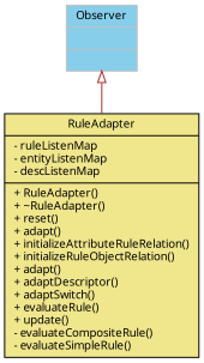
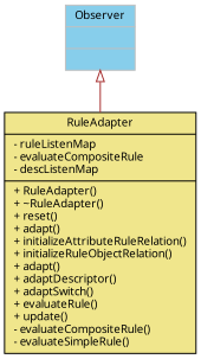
  digraph {
    node [fontname="FreeSans.ttf" fontsize=10 shape=record style=filled]
-   n1 [color=black fillcolor=khaki fontcolor=black height=0.2 label="{RuleAdapter\n|- ruleListenMap\l- entityListenMap\l- descListenMap\l|+ RuleAdapter()\l+ ~RuleAdapter()\l+ reset()\l+ adapt()\l+ initializeAttributeRuleRelation()\l+ initializeRuleObjectRelation()\l+ adapt()\l+ adaptDescriptor()\l+ adaptSwitch()\l+ evaluateRule()\l+ update()\l- evaluateCompositeRule()\l- evaluateSimpleRule()\l}" width=0.4]
+   n1 [color=black fillcolor=khaki fontcolor=black height=0.2 label="{RuleAdapter\n|- ruleListenMap\l- evaluateCompositeRule\l- descListenMap\l|+ RuleAdapter()\l+ ~RuleAdapter()\l+ reset()\l+ adapt()\l+ initializeAttributeRuleRelation()\l+ initializeRuleObjectRelation()\l+ adapt()\l+ adaptDescriptor()\l+ adaptSwitch()\l+ evaluateRule()\l+ update()\l- evaluateCompositeRule()\l- evaluateSimpleRule()\l}" width=0.4]
    n2 [color=grey75 fillcolor=skyblue height=0.2 label="{Observer\n||}" width=0.4]
    n2 -> n1 [arrowtail=empty color=brown dir=back fontname="FreeSans.ttf" fontsize=10 labelfontname="FreeSans.ttf" labelfontsize=10 style=solid]
  }
